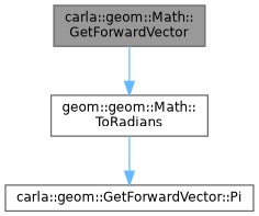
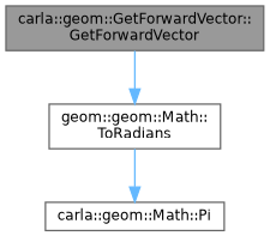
  digraph {
    rankdir=TB
    node [color=grey40 fillcolor=white fontname=Helvetica fontsize=10 shape=box style=filled]
    edge [color=steelblue1 fontname=Helvetica fontsize=10 labelfontname=Helvetica labelfontsize=10 style=solid]
-   n1 [color=gray40 fillcolor=grey60 fontcolor=black height=0.2 label="carla::geom::Math::\lGetForwardVector" width=0.4]
+   n1 [color=gray40 fillcolor=grey60 fontcolor=black height=0.2 label="carla::geom::GetForwardVector::\lGetForwardVector" width=0.4]
    n2 [height=0.2 label="geom::geom::Math::\lToRadians" width=0.4]
-   n3 [height=0.2 label="carla::geom::GetForwardVector::Pi" width=0.4]
+   n3 [height=0.2 label="carla::geom::Math::Pi" width=0.4]
    n1 -> n2
    n2 -> n3
  }
